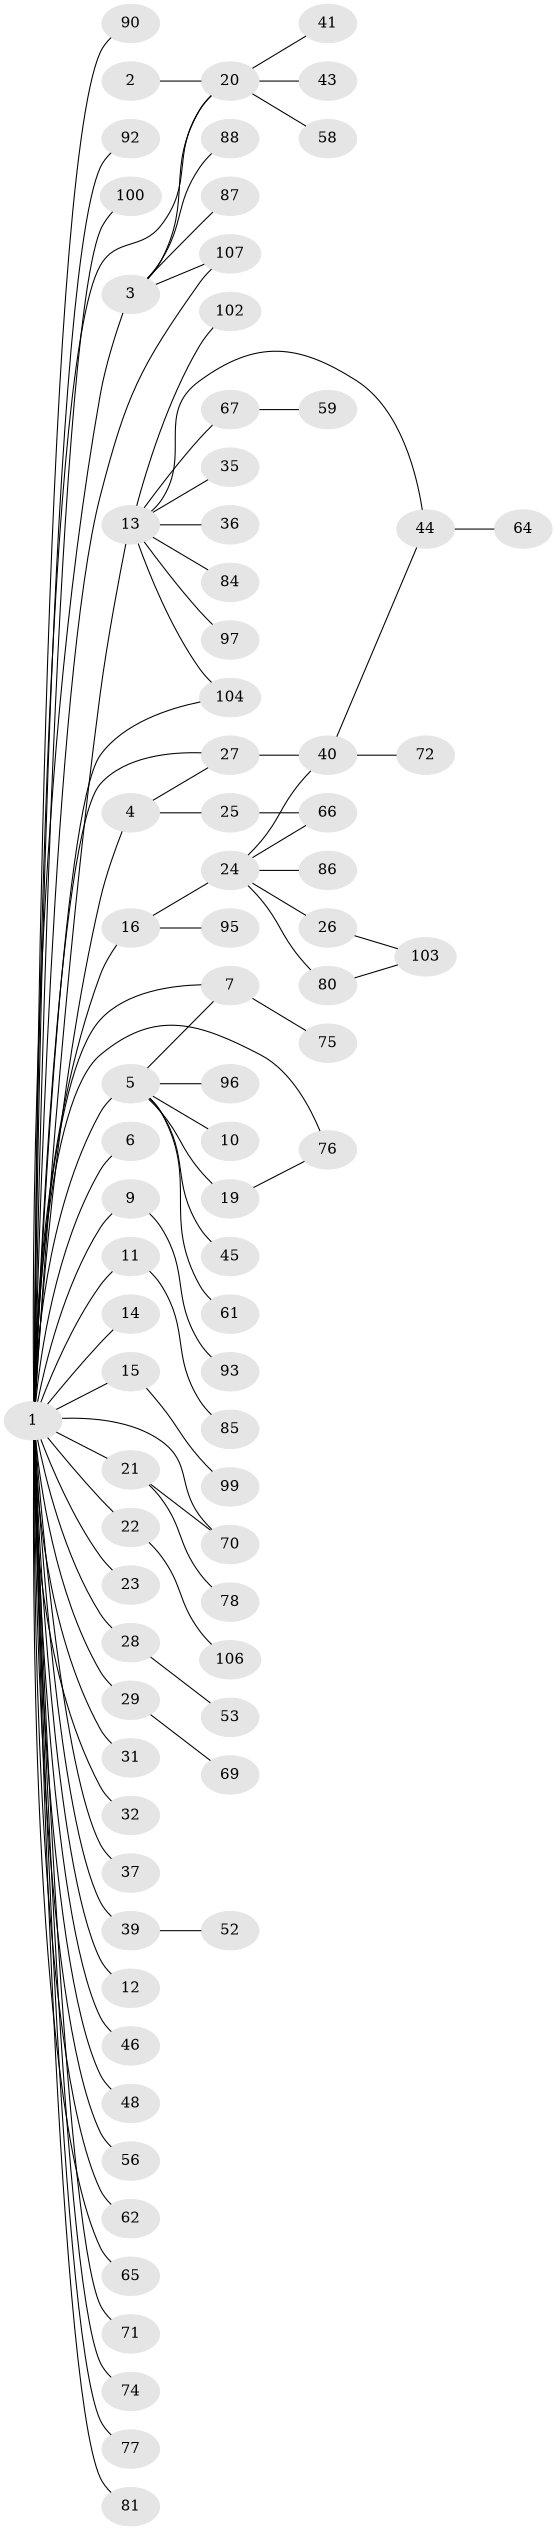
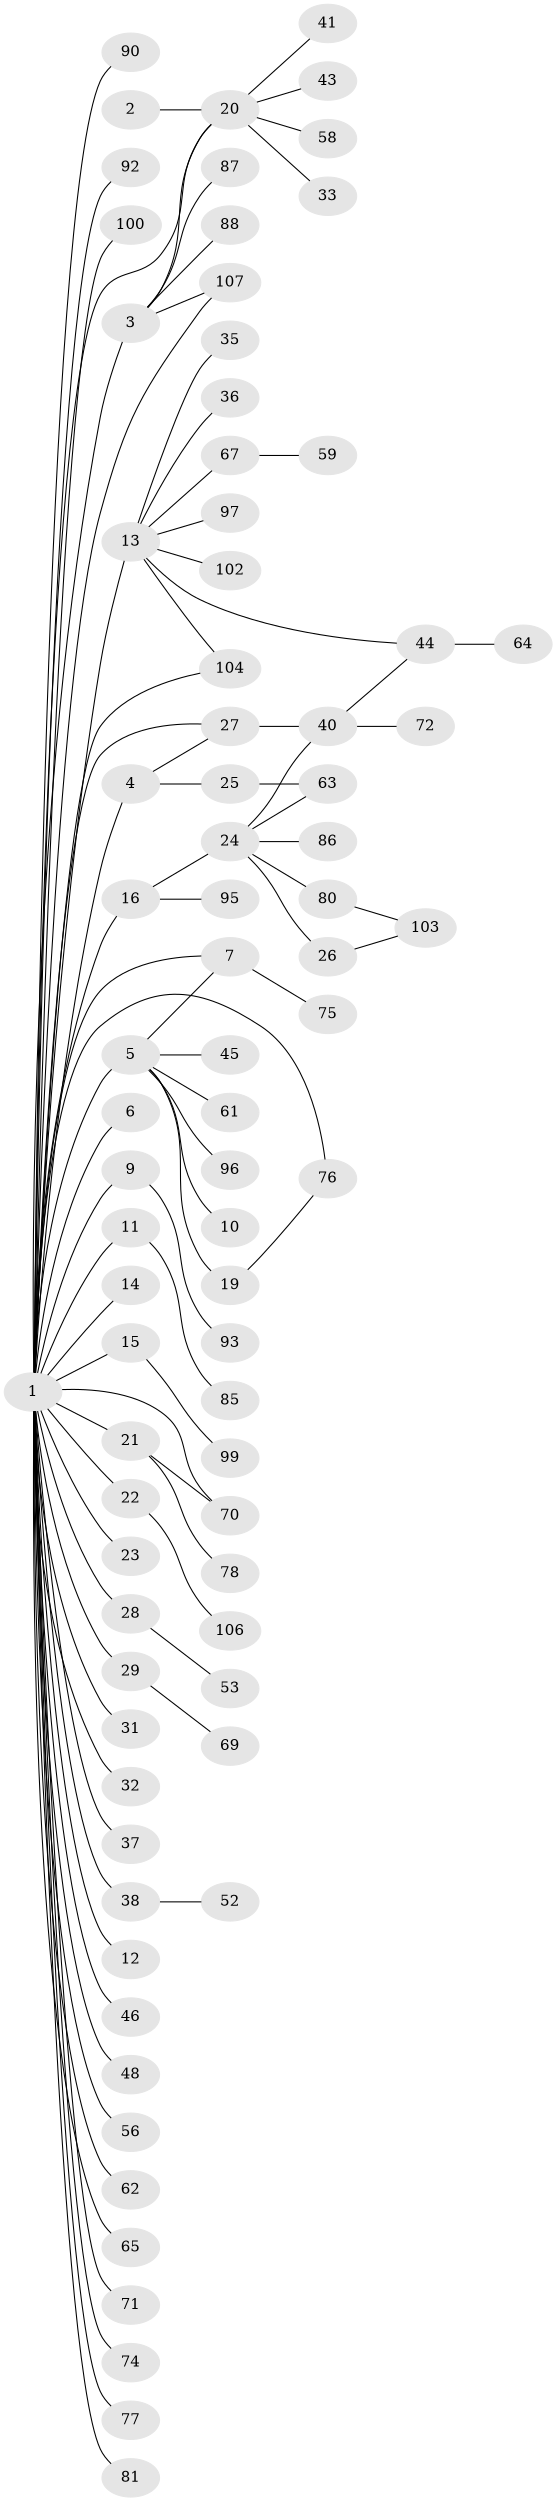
  graph {
    rankdir=LR
    node [color=gray90 style=filled]
    1 [super="+12"]
    3 [super="+63"]
    4 [super="+47"]
    5 [super="+8"]
    6 [super="+55"]
    7
    9 [super="+51"]
    11
    13 [super="+17"]
    14
    15
    16 [super="+60"]
    20 [super="+50"]
    21 [super="+34"]
    22 [super="+83"]
    23
    27
    28 [super="+54"]
    29 [super="+49"]
    31
    32
    37
-   38 [super="+57" label=39]
+   38 [super="+57"]
    n24 [label=12]
    46
    48
    56
    62
    65
    70
    71
    74 [super="+91"]
    76
    77
    81
    90
    92
    100
    104
    107
    2 [super="+89"]
    n42 [label=88 super="+39"]
    87
    25 [super="+108"]
    10
    19 [super="+79"]
    45 [super="+110"]
    61
    96
    75
    93
    85
    35
    36
    44
    67
-   84
    97
    102
    99
    24 [super="+88"]
    95 [super="+101"]
+   33
    41
    43
    58
    78
    106
    40 [super="+94"]
    53 [super="+68"]
    69
    52
-   66
+   66 [label=63]
    64
    59
    26 [super="+73"]
    80
    86
    103
    72 [super="+105"]
    1 -- 3
    1 -- 4
    1 -- 5
    1 -- 6
    1 -- 7
    1 -- 9
    1 -- 11
    1 -- 13
    1 -- 14
    1 -- 15
    1 -- 16
    1 -- 20
    1 -- 21
    1 -- 22
    1 -- 23
    1 -- 27
    1 -- 28
    1 -- 29
    1 -- 31
    1 -- 32
    1 -- 37
    1 -- 38
    1 -- n24
    1 -- 46
    1 -- 48
    1 -- 56
    1 -- 62
    1 -- 65
    1 -- 70
    1 -- 71
    1 -- 74
    1 -- 76
    1 -- 77
    1 -- 81
    1 -- 90
    1 -- 92
    1 -- 100
    1 -- 104
    1 -- 107
    3 -- 20
    3 -- 107
    3 -- n42
    3 -- 87
    4 -- 27
    4 -- 25
    5 -- 7
    5 -- 10
    5 -- 19
    5 -- 45
    5 -- 61
    5 -- 96
    7 -- 75
    9 -- 93
    11 -- 85
    13 -- 104
    13 -- 35
    13 -- 36
    13 -- 44
    13 -- 67
-   13 -- 84
    13 -- 97
    13 -- 102
    15 -- 99
    16 -- 24
    16 -- 95
+   20 -- 33
    20 -- 41
    20 -- 43
    20 -- 58
    21 -- 70
    21 -- 78
    22 -- 106
    27 -- 40
    28 -- 53
    29 -- 69
    38 -- 52
    2 -- 20
    25 -- 66
    19 -- 76
    44 -- 64
    67 -- 59
    24 -- 40
    24 -- 66
    24 -- 26
    24 -- 80
    24 -- 86
    40 -- 44
    40 -- 72
    26 -- 103
    80 -- 103
  }
